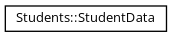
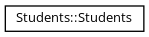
  digraph {
    rankdir=LR
    fontname="Open Sans"
-   n1 [color=black fillcolor=white fontname="Open Sans" fontsize=10 height=0.2 label="Students::StudentData" shape=record style=filled width=0.4]
+   n1 [color=black fillcolor=white fontname="Open Sans" fontsize=10 height=0.2 label="Students::Students" shape=record style=filled width=0.4]
  }
